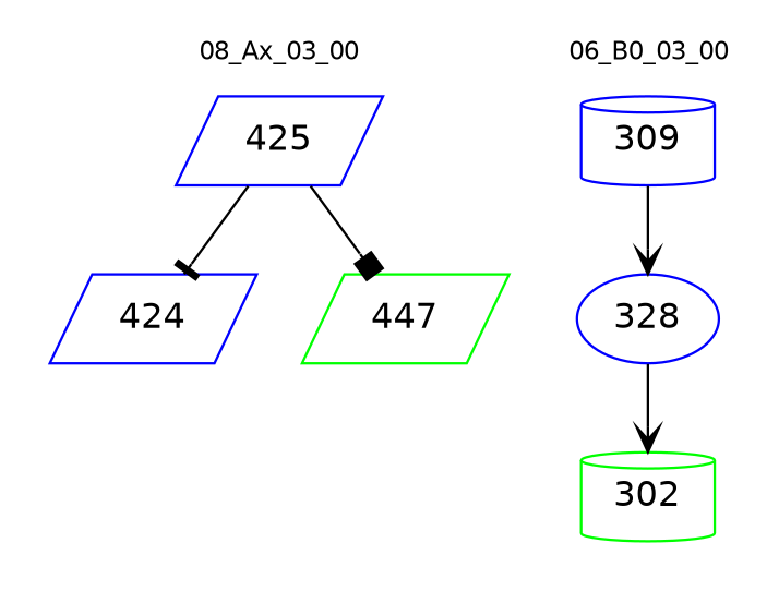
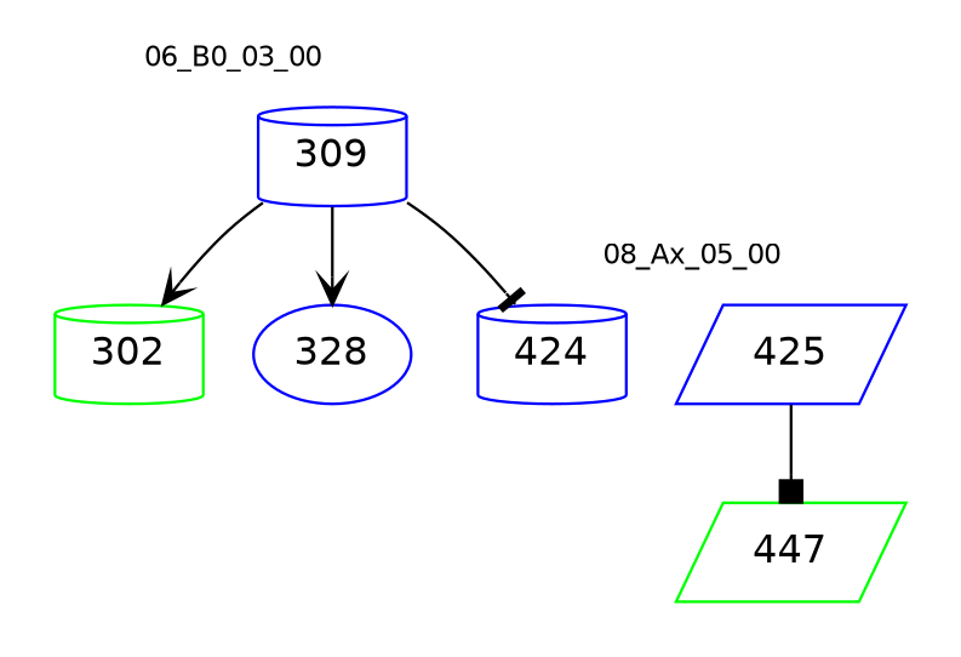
  digraph {
    fontname="DejaVu Sans"
    node [color=blue fontname="DejaVu Sans" shape=parallelogram]
    edge [arrowhead=vee color=black fontname="DejaVu Sans"]
    n1 [label=425]
-   n2 [label=424]
+   n2 [label=424 shape=cylinder]
    n3 [color=green label=447]
    n4 [label=309 shape=cylinder]
    n5 [color=green label=302 shape=cylinder]
    n6 [label=328 shape=ellipse]
    subgraph cluster_1 {
      color=white
      fontsize=10
-     label="08_Ax_03_00"
+     label="08_Ax_05_00"
      n1
      n2
      n3
    }
    subgraph cluster_2 {
      color=white
      fontsize=10
      label="06_B0_03_00"
      n4
      n5
      n6
    }
-   n1 -> n2 [arrowhead=tee]
+   n4 -> n2 [arrowhead=tee]
    n1 -> n3 [arrowhead=box]
-   n6 -> n5
+   n4 -> n5
    n4 -> n6
  }
